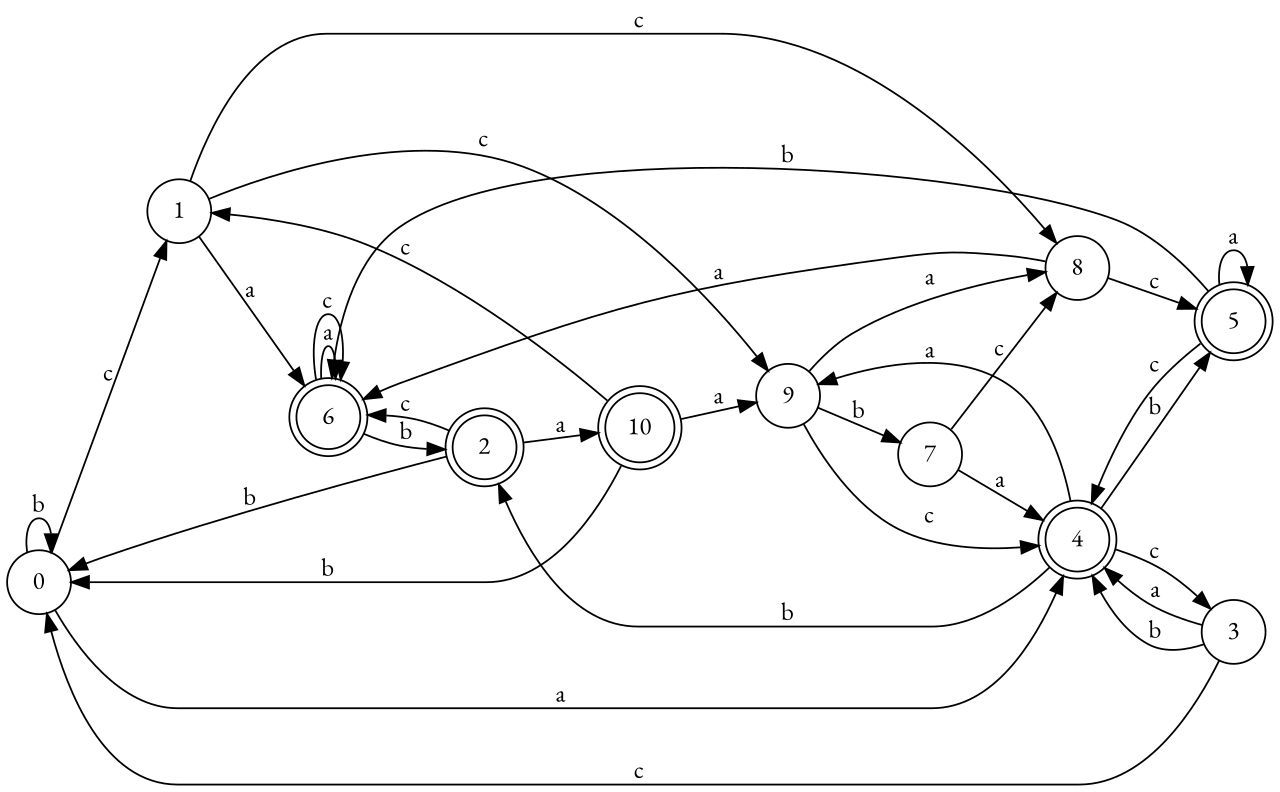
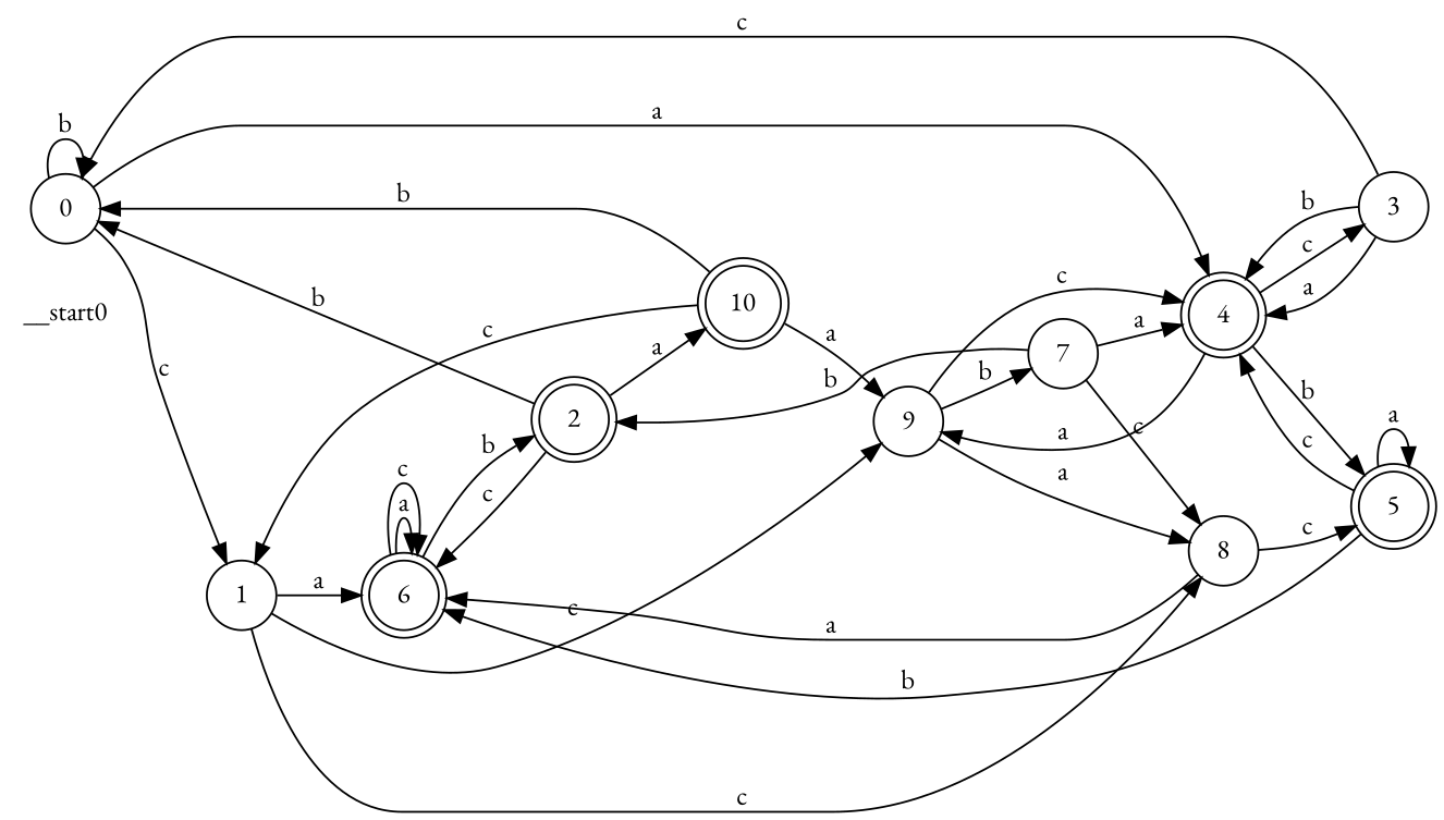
  digraph {
    fontname="EB Garamond"
    rankdir=LR
    node [fontname="EB Garamond" shape=circle color=black fillcolor=white style="rounded,filled"]
    edge [fontname="EB Garamond"]
+   __start0 [shape=none color="" fillcolor="" style=""]
    n2 [label=0]
    n3 [label=1 style=filled]
    n4 [label=4 shape=doublecircle]
    n5 [label=6 shape=doublecircle]
    n6 [label=8 style=filled]
    n7 [label=9 style=filled]
    n8 [label=3 style=filled]
    n9 [label=5 shape=doublecircle]
    n10 [label=2 shape=doublecircle]
    n11 [label=7 style=filled]
    n12 [label=10 shape=doublecircle]
    n2 -> n2 [label=b]
    n2 -> n3 [label=c]
    n2 -> n4 [label=a]
    n3 -> n5 [label=a]
    n3 -> n6 [label=c]
    n3 -> n7 [label=c]
    n4 -> n7 [label=a]
    n4 -> n8 [label=c]
    n4 -> n9 [label=b]
    n5 -> n5 [label=a]
    n5 -> n5 [label=c]
    n5 -> n10 [label=b]
    n6 -> n5 [label=a]
    n6 -> n9 [label=c]
    n7 -> n4 [label=c]
    n7 -> n6 [label=a]
    n7 -> n11 [label=b]
    n8 -> n2 [label=c]
    n8 -> n4 [label=a]
    n8 -> n4 [label=b]
    n9 -> n4 [label=c]
    n9 -> n5 [label=b]
    n9 -> n9 [label=a]
    n10 -> n2 [label=b]
    n10 -> n5 [label=c]
    n10 -> n12 [label=a]
    n11 -> n4 [label=a]
    n11 -> n6 [label=c]
-   n4 -> n10 [label=b]
+   n11 -> n10 [label=b]
    n12 -> n2 [label=b]
    n12 -> n3 [label=c]
    n12 -> n7 [label=a]
  }
